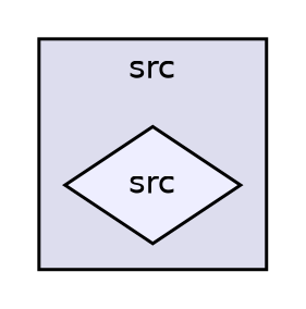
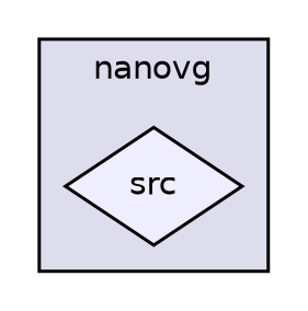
  digraph {
    compound=true
    n1 [fillcolor="#eeeeff" fontname=Helvetica fontsize=10 label=src pencolor=black shape=diamond style=filled]
    subgraph cluster_1 {
      bgcolor="#ddddee"
      fontname=Helvetica
      fontsize=10
-     label=src
+     label=nanovg
      pencolor=black
      n1
    }
  }
